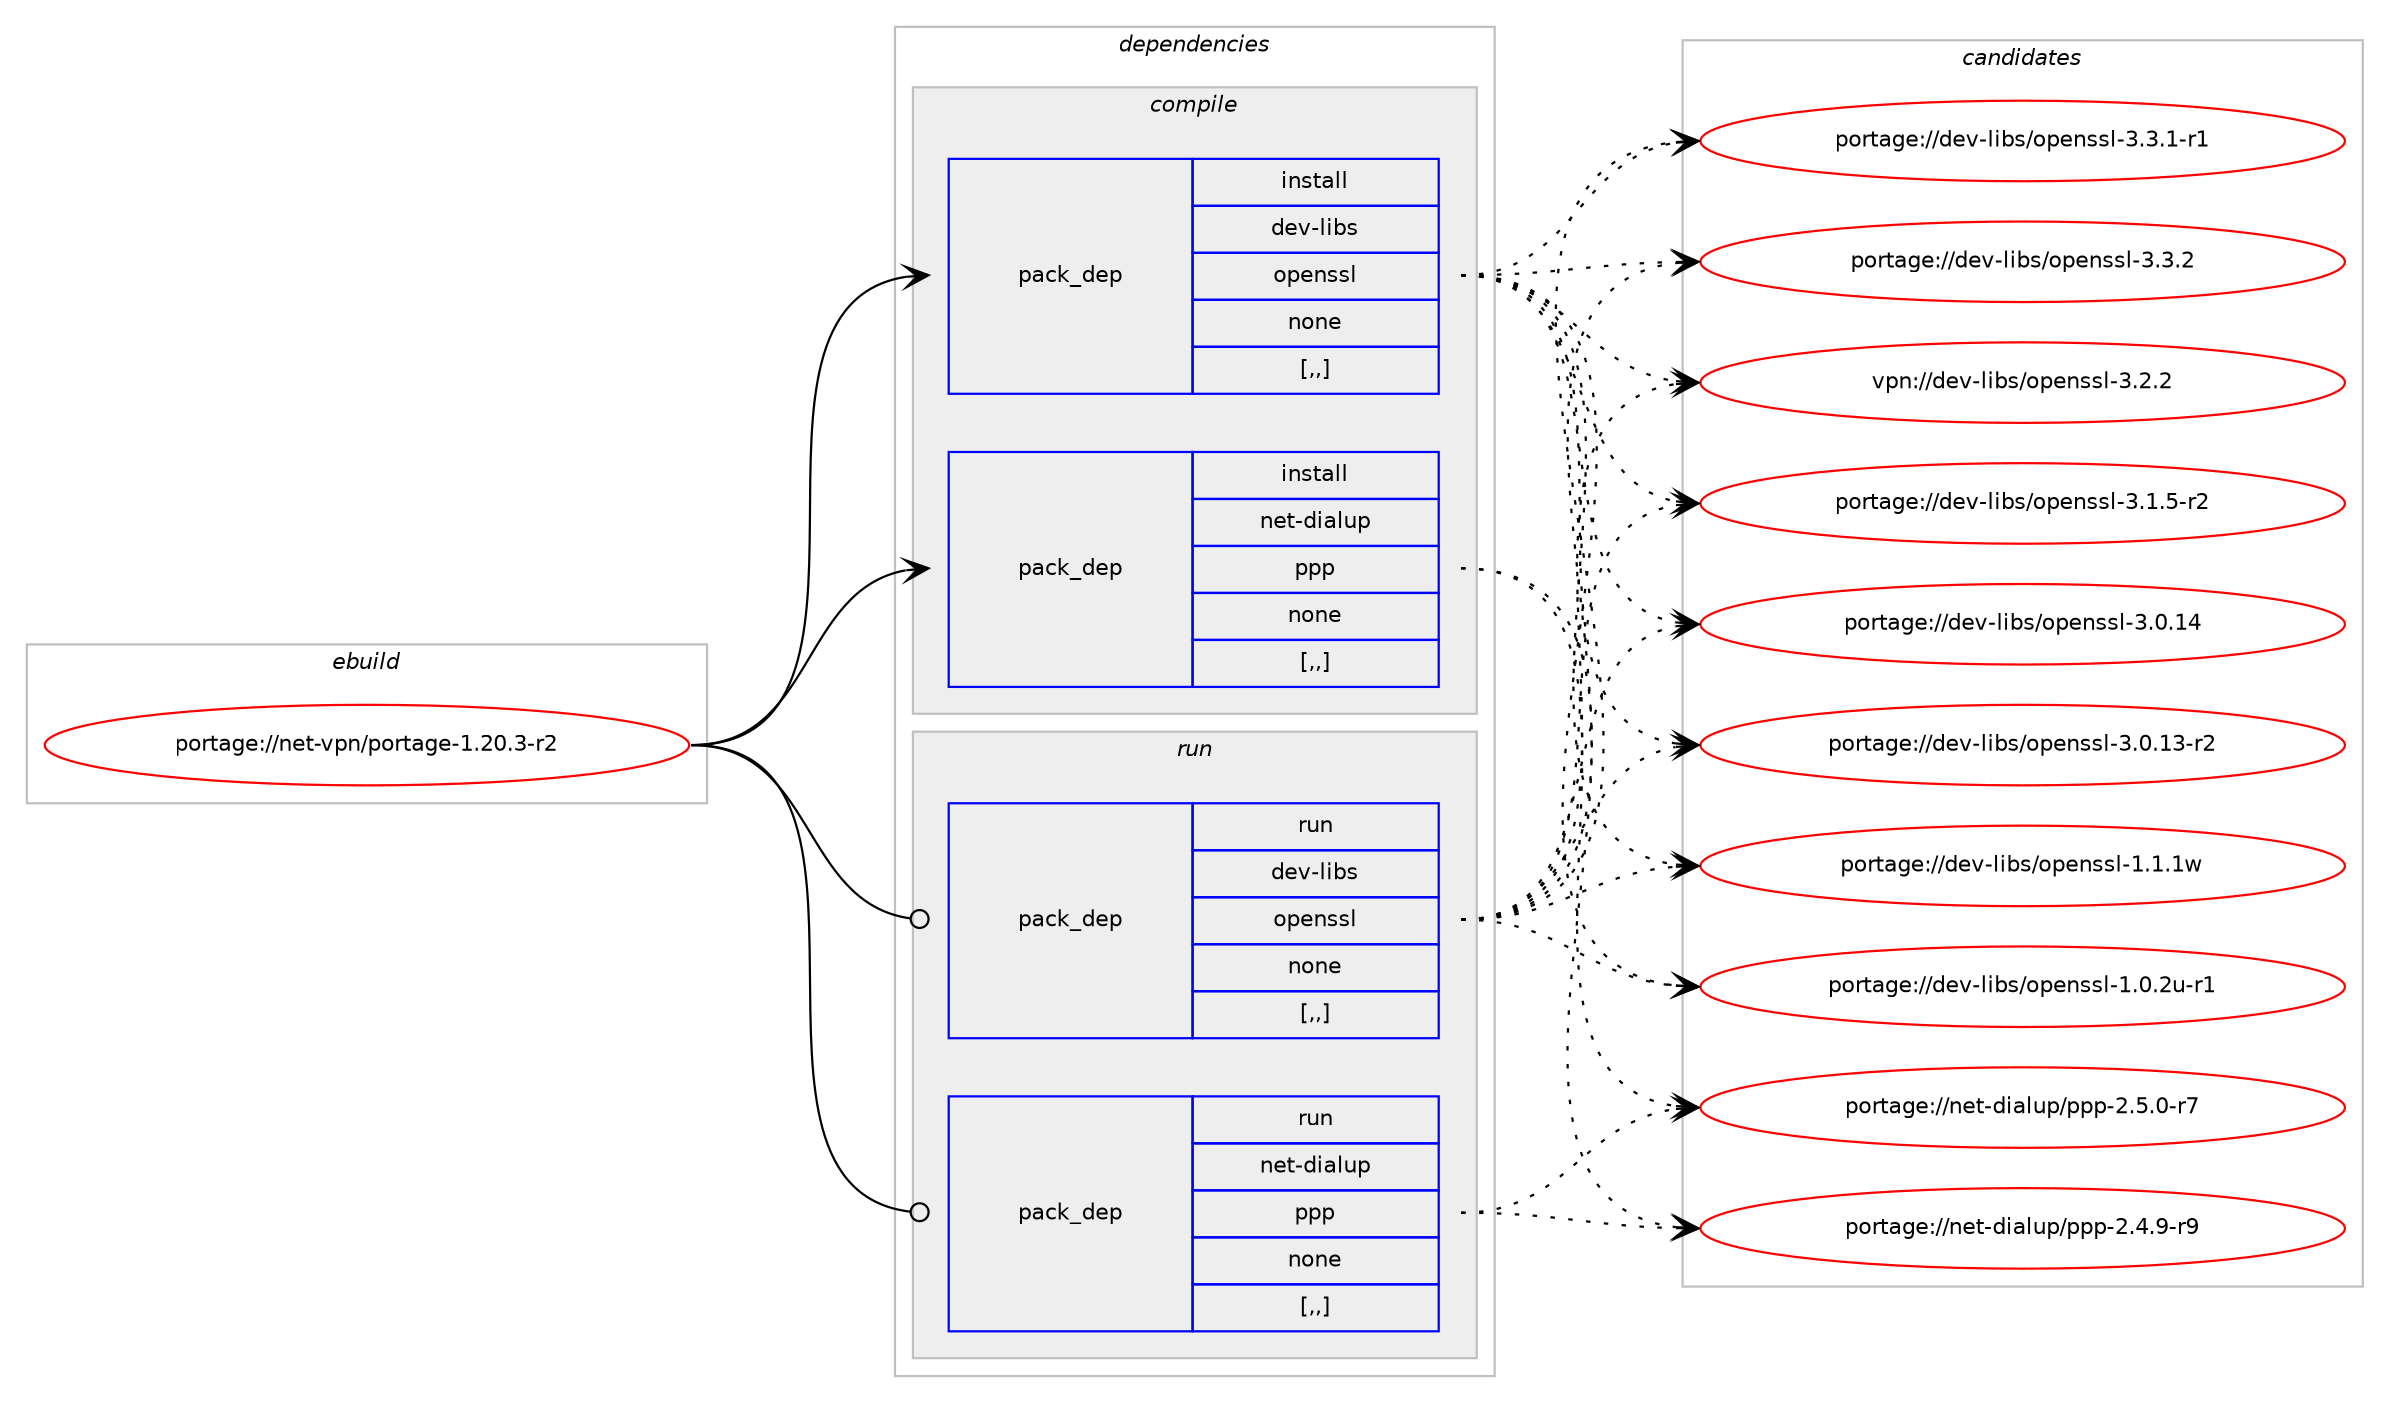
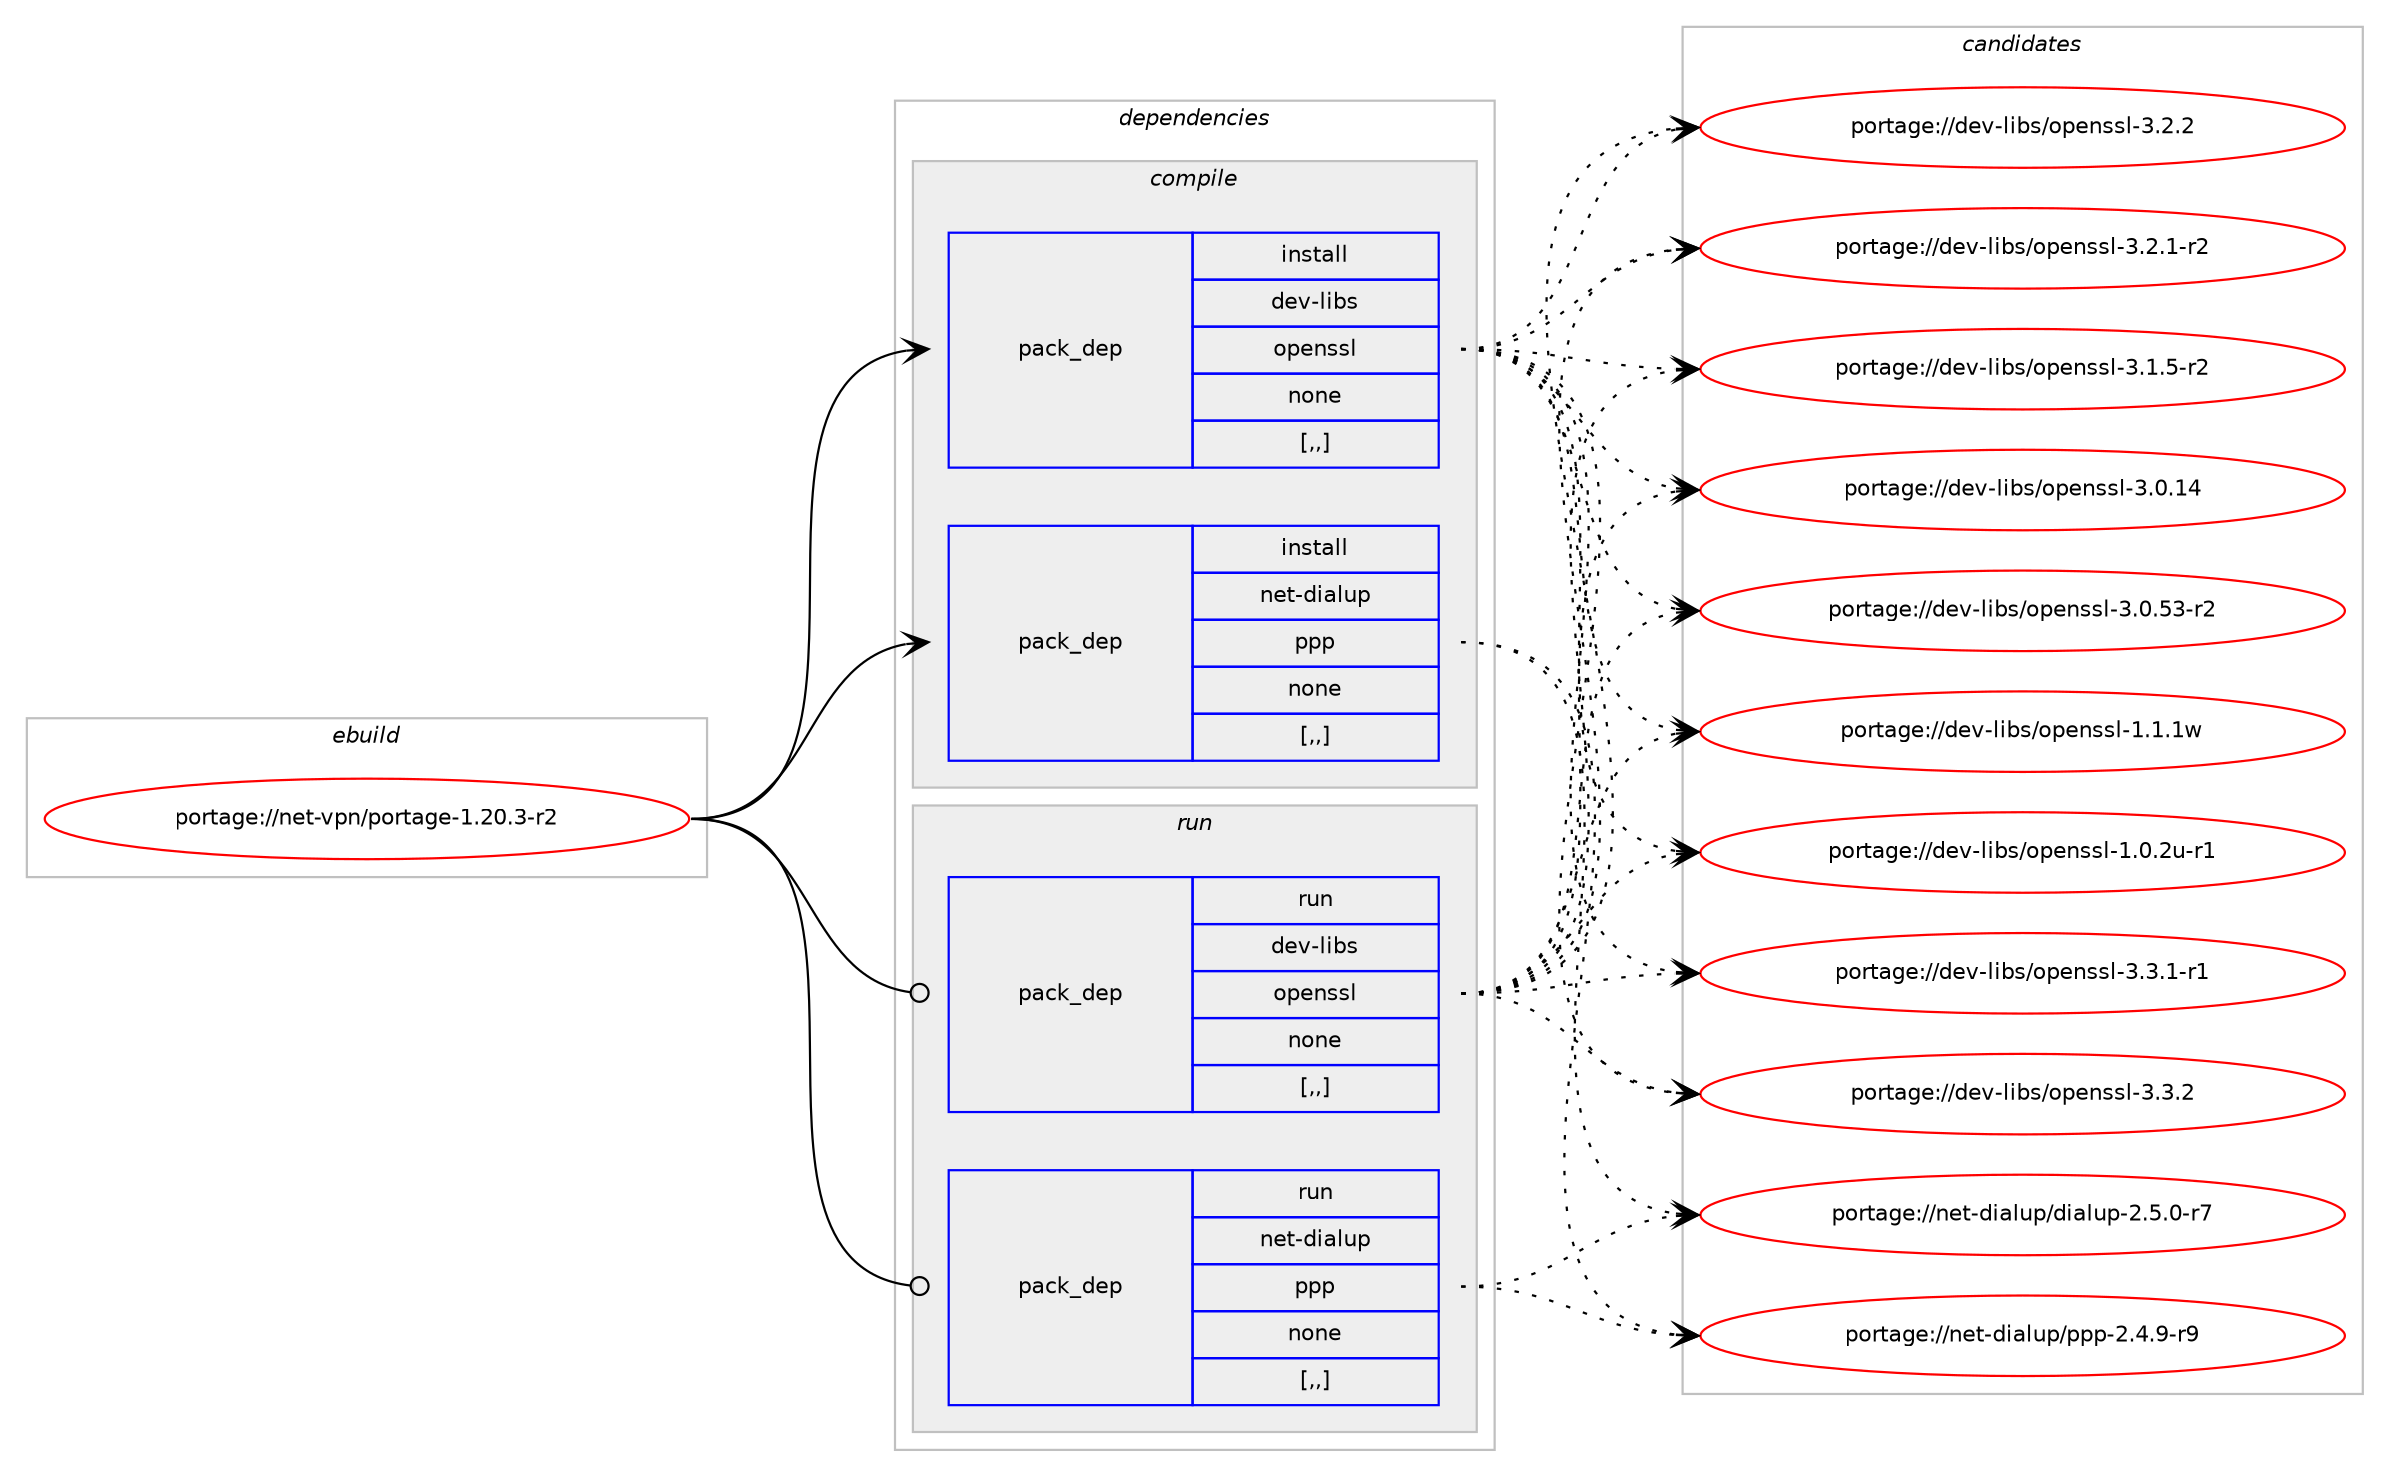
  digraph {
    compound=true
    concentrate=true
    fontname=Helvetica
    fontsize=10
    newrank=true
    rankdir=LR
    ranksep=1.5
    node [color=red fontname=Helvetica fontsize=10]
    edge [arrowhead=vee headport=w style=dotted tailport=e weight=100]
    n1 [label="portage://net-vpn/portage-1.20.3-r2" width=4]
    n2 [color=blue label=<<TABLE BORDER="0" CELLBORDER="1" CELLSPACING="0" CELLPADDING="4" WIDTH="220"><TR><TD ROWSPAN="6" CELLPADDING="30">pack_dep</TD></TR><TR><TD WIDTH="110">install</TD></TR><TR><TD>dev-libs</TD></TR><TR><TD>openssl</TD></TR><TR><TD>none</TD></TR><TR><TD>[,,]</TD></TR></TABLE>> shape=none]
    n3 [color=blue label=<<TABLE BORDER="0" CELLBORDER="1" CELLSPACING="0" CELLPADDING="4" WIDTH="220"><TR><TD ROWSPAN="6" CELLPADDING="30">pack_dep</TD></TR><TR><TD WIDTH="110">install</TD></TR><TR><TD>net-dialup</TD></TR><TR><TD>ppp</TD></TR><TR><TD>none</TD></TR><TR><TD>[,,]</TD></TR></TABLE>> shape=none]
    n4 [color=blue label=<<TABLE BORDER="0" CELLBORDER="1" CELLSPACING="0" CELLPADDING="4" WIDTH="220"><TR><TD ROWSPAN="6" CELLPADDING="30">pack_dep</TD></TR><TR><TD WIDTH="110">run</TD></TR><TR><TD>dev-libs</TD></TR><TR><TD>openssl</TD></TR><TR><TD>none</TD></TR><TR><TD>[,,]</TD></TR></TABLE>> shape=none]
    n5 [color=blue label=<<TABLE BORDER="0" CELLBORDER="1" CELLSPACING="0" CELLPADDING="4" WIDTH="220"><TR><TD ROWSPAN="6" CELLPADDING="30">pack_dep</TD></TR><TR><TD WIDTH="110">run</TD></TR><TR><TD>net-dialup</TD></TR><TR><TD>ppp</TD></TR><TR><TD>none</TD></TR><TR><TD>[,,]</TD></TR></TABLE>> shape=none]
    n6 [label="portage://dev-libs/openssl-3.3.1-r1" width=4]
    n7 [label="portage://dev-libs/openssl-3.3.2" width=4]
-   n8 [label="vpn://dev-libs/openssl-3.2.2" width=4]
+   n8 [label="portage://dev-libs/openssl-3.2.2" width=4]
+   n9 [label="portage://dev-libs/openssl-3.2.1-r2" width=4]
    n10 [label="portage://dev-libs/openssl-3.1.5-r2" width=4]
    n11 [label="portage://dev-libs/openssl-3.0.14" width=4]
-   n12 [label="portage://dev-libs/openssl-3.0.13-r2" width=4]
+   n12 [label="portage://dev-libs/openssl-3.0.53-r2" width=4]
    n13 [label="portage://dev-libs/openssl-1.1.1w" width=4]
    n14 [label="portage://dev-libs/openssl-1.0.2u-r1" width=4]
-   n15 [label="portage://net-dialup/ppp-2.5.0-r7" width=4]
+   n15 [label="portage://net-dialup/dialup-2.5.0-r7" width=4]
    n16 [label="portage://net-dialup/ppp-2.4.9-r9" width=4]
    subgraph cluster_1 {
      color=gray
      label=<<i>ebuild</i>>
      n1
    }
    subgraph cluster_2 {
      color=gray
      label=<<i>dependencies</i>>
      subgraph cluster_3 {
        color=gray
        fillcolor="#eeeeee"
        label=<<i>compile</i>>
        style=filled
        subgraph sub_4 {
          color=gray
          fillcolor="#eeeeee"
          label=<<i>compile</i>>
          style=filled
          n2
        }
        subgraph sub_5 {
          color=gray
          fillcolor="#eeeeee"
          label=<<i>compile</i>>
          style=filled
          n3
        }
      }
      subgraph cluster_6 {
        color=gray
        fillcolor="#eeeeee"
        label=<<i>compile and run</i>>
        style=filled
      }
      subgraph cluster_7 {
        color=gray
        fillcolor="#eeeeee"
        label=<<i>run</i>>
        style=filled
        subgraph sub_8 {
          color=gray
          fillcolor="#eeeeee"
          label=<<i>run</i>>
          style=filled
          n4
        }
        subgraph sub_9 {
          color=gray
          fillcolor="#eeeeee"
          label=<<i>run</i>>
          style=filled
          n5
        }
      }
    }
    subgraph cluster_10 {
      color=gray
      label=<<i>candidates</i>>
      rank=same
      subgraph sub_11 {
        color=black
        label=<<i>candidates</i>>
        nodesep=1
        rank=same
        n6
        n7
        n8
+       n9
        n10
        n11
        n12
        n13
        n14
      }
      subgraph sub_12 {
        color=black
        label=<<i>candidates</i>>
        nodesep=1
        rank=same
        n15
        n16
      }
      subgraph sub_13 {
        color=black
        label=<<i>candidates</i>>
        nodesep=1
        rank=same
        n6
        n7
        n8
+       n9
        n10
        n11
        n12
        n13
        n14
      }
      subgraph sub_14 {
        color=black
        label=<<i>candidates</i>>
        nodesep=1
        rank=same
        n15
        n16
      }
    }
    n1 -> n2 [style=solid weight=20]
    n1 -> n3 [style=solid weight=20]
    n1 -> n4 [arrowhead=odot style=solid weight=20]
    n1 -> n5 [arrowhead=odot style=solid weight=20]
    n2 -> n6
    n2 -> n7
    n2 -> n8
+   n2 -> n9
    n2 -> n10
    n2 -> n11
    n2 -> n12
    n2 -> n13
    n2 -> n14
    n3 -> n15
    n3 -> n16
    n4 -> n6
    n4 -> n7
    n4 -> n8
+   n4 -> n9
    n4 -> n10
    n4 -> n11
    n4 -> n12
    n4 -> n13
    n4 -> n14
    n5 -> n15
    n5 -> n16
  }
